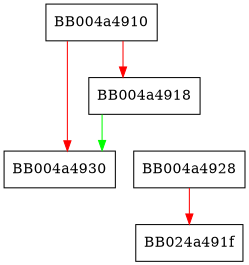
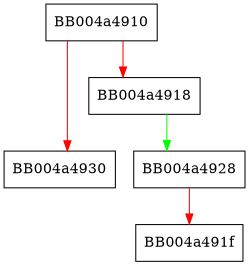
  digraph {
    splines=ortho
    node [shape=box]
    edge [color=red]
    BB004a4910
    BB004a4930
    BB004a4918
    BB004a4928
-   BB004a491f [label=BB024a491f]
+   BB004a491f
    BB004a4910 -> BB004a4930
    BB004a4910 -> BB004a4918
-   BB004a4918 -> BB004a4930 [color=green]
+   BB004a4918 -> BB004a4928 [color=green]
    BB004a4928 -> BB004a491f
  }
